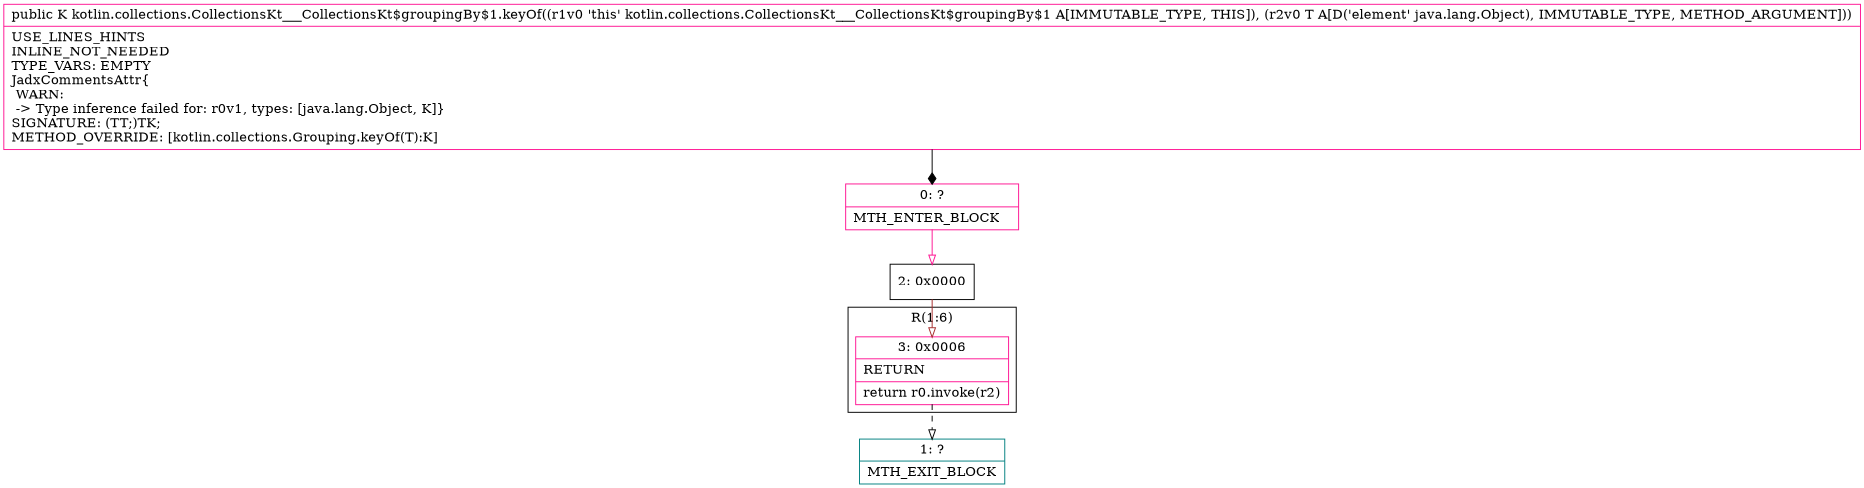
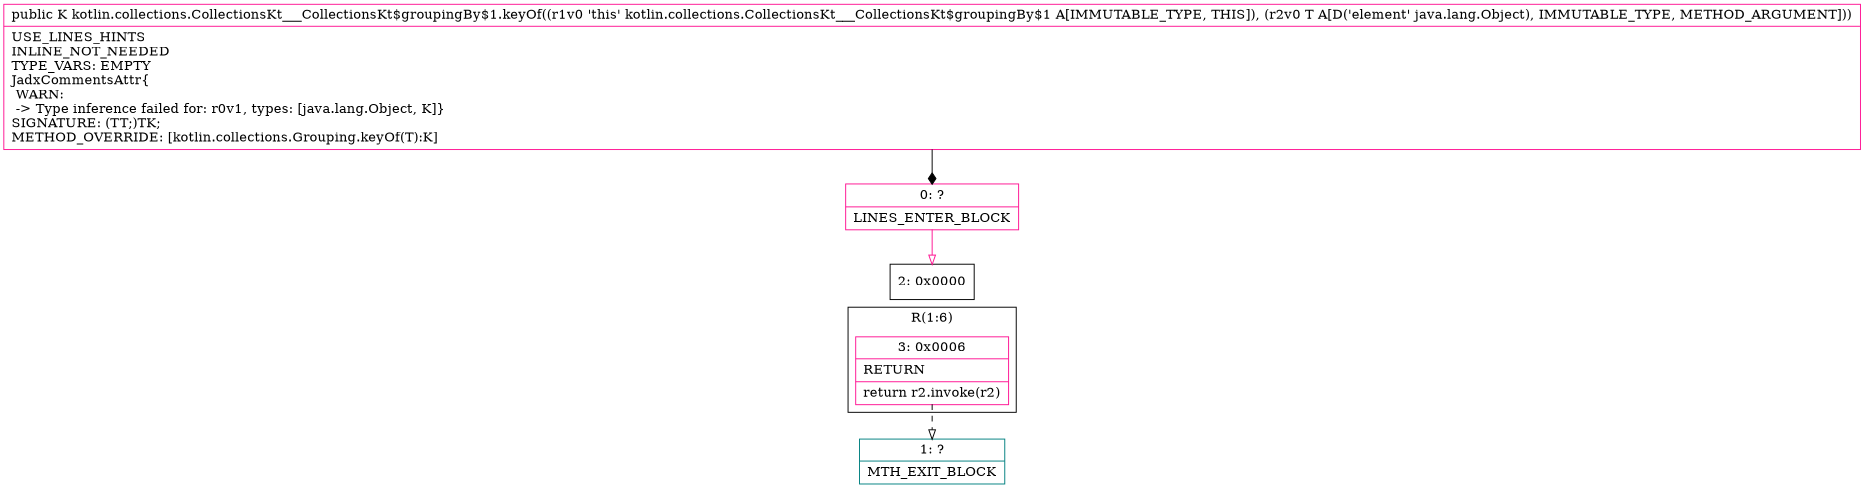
  digraph {
    node [color=deeppink shape=record]
    edge [arrowhead=onormal color=black style=solid]
-   n1 [label="{3\:\ 0x0006|RETURN\l|return r0.invoke(r2)\l}"]
+   n1 [label="{3\:\ 0x0006|RETURN\l|return r2.invoke(r2)\l}"]
    n2 [color=teal label="{1\:\ ?|MTH_EXIT_BLOCK\l}"]
-   n3 [label="{0\:\ ?|MTH_ENTER_BLOCK\l}"]
+   n3 [label="{0\:\ ?|LINES_ENTER_BLOCK\l}"]
    n4 [color=black label="{2\:\ 0x0000}"]
    n5 [label="{public K kotlin.collections.CollectionsKt___CollectionsKt$groupingBy$1.keyOf((r1v0 'this' kotlin.collections.CollectionsKt___CollectionsKt$groupingBy$1 A[IMMUTABLE_TYPE, THIS]), (r2v0 T A[D('element' java.lang.Object), IMMUTABLE_TYPE, METHOD_ARGUMENT]))  | USE_LINES_HINTS\lINLINE_NOT_NEEDED\lTYPE_VARS: EMPTY\lJadxCommentsAttr\{\l WARN: \l \-\> Type inference failed for: r0v1, types: [java.lang.Object, K]\}\lSIGNATURE: (TT;)TK;\lMETHOD_OVERRIDE: [kotlin.collections.Grouping.keyOf(T):K]\l}"]
    subgraph cluster_1 {
      label="R(1:6)"
      n1
    }
    n1 -> n2 [style=dashed]
    n3 -> n4 [color=deeppink]
-   n4 -> n1 [color=brown]
    n5 -> n3 [arrowhead=diamond]
  }
